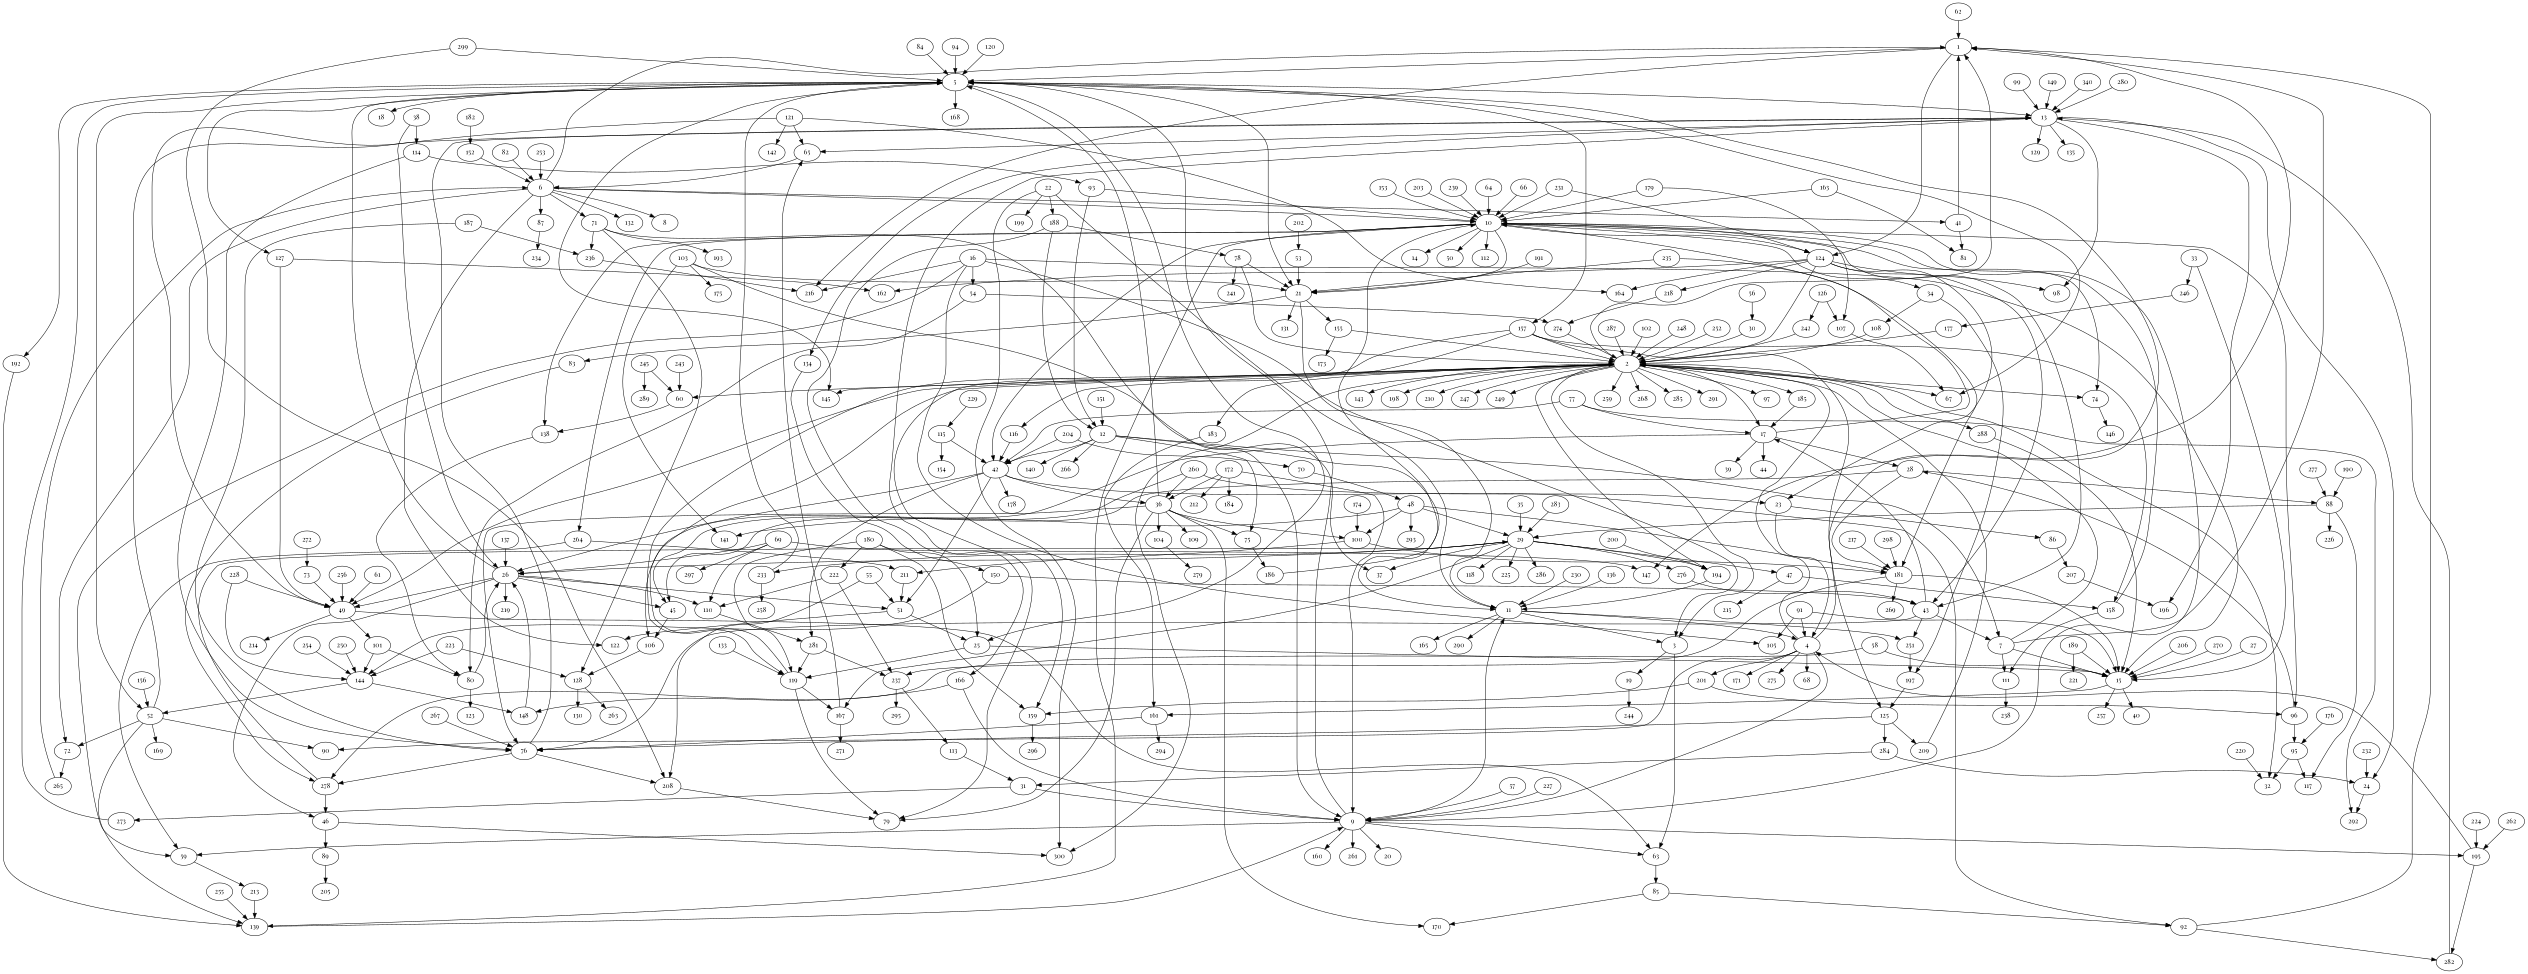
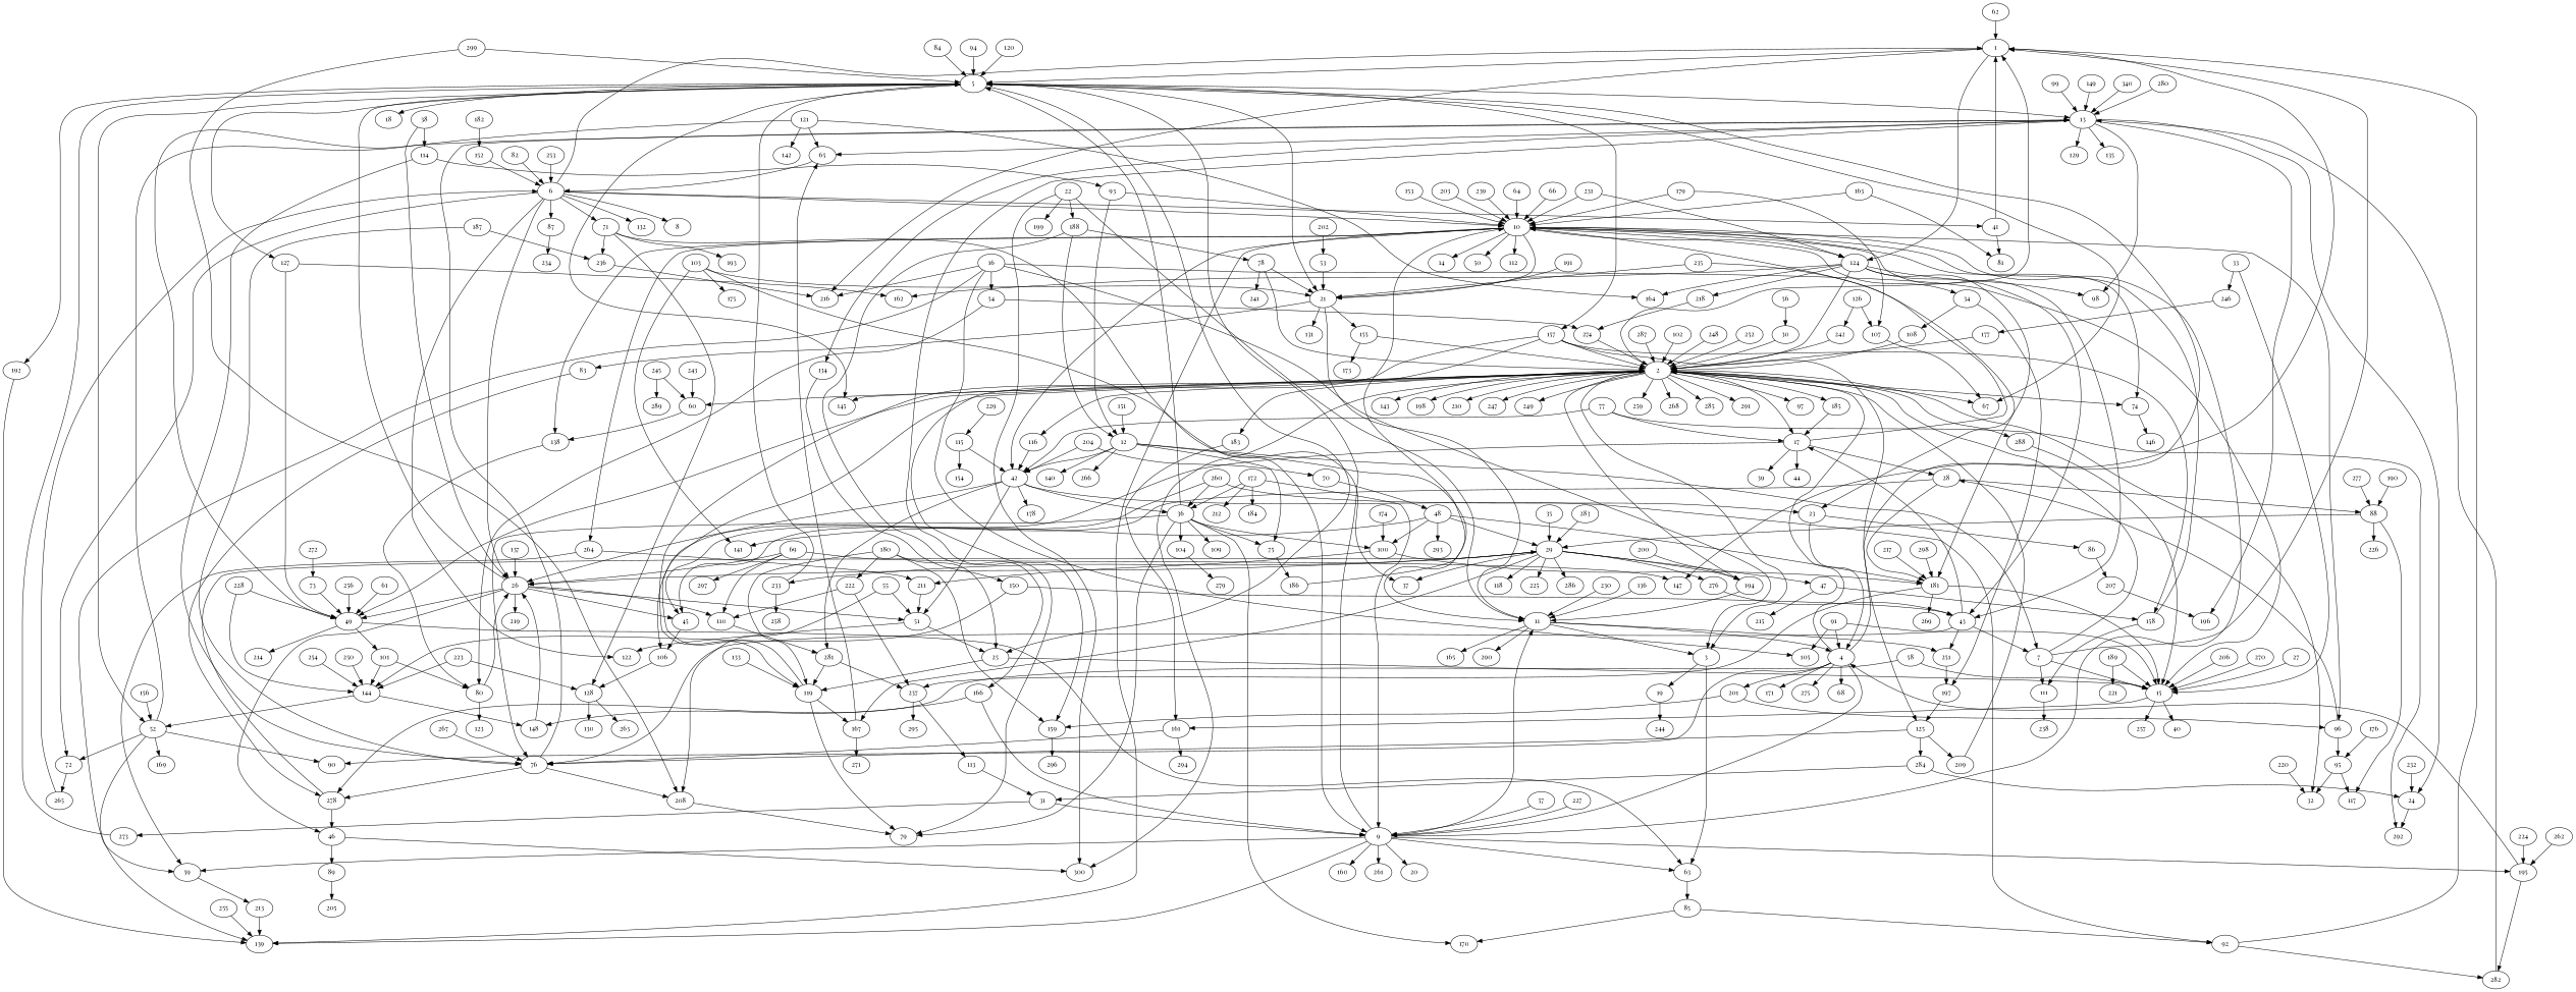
  digraph {
    fontname="Playfair Display"
    node [fontname="Playfair Display"]
    edge [fontname="Playfair Display"]
    1
    5
    124
    147
    216
    67
    145
    13
    18
    21
    25
    52
    127
    157
-   168
    192
    2
    43
    98
    23
    164
    162
    218
    3
    17
    32
    49
    60
    74
    97
    116
    143
    183
    185
    194
    198
    210
    247
    249
    259
    268
    285
    288
    291
    300
    19
    63
    10
    28
    39
    44
    106
    101
    214
    138
    146
    42
    161
    11
    15
    244
    85
    4
    9
    68
    90
    171
    201
    275
    20
    59
    139
    160
    195
    261
    96
    159
    24
    65
    79
    129
    134
    135
    196
    83
    131
    155
    119
    72
    169
    158
    125
    6
    8
    26
    41
    71
    87
    122
    132
    14
    34
    50
    112
    264
    45
    46
    51
    110
    219
    81
    128
    193
    236
    265
    234
    7
    111
    40
    257
    238
    165
    251
    290
    213
    282
    108
    197
    36
    92
    178
    281
    76
    95
    80
    211
    12
    75
    140
    266
    186
    292
    150
    294
    16
    54
    105
    274
    88
    181
    278
    173
    22
    188
    199
    78
    166
    86
    207
    167
    89
    27
    29
    117
    226
    237
    269
    37
    47
    118
    225
    233
    276
    286
    215
    271
    258
    30
    31
    273
    33
    246
    177
    35
    100
    104
    109
    170
    208
    279
    38
    114
    93
    205
    48
    141
    293
    144
    53
    123
    55
    56
    57
    58
    61
    62
    64
    66
    69
    297
    70
    130
    263
    73
    77
    241
    82
    84
    91
    94
    99
    148
    102
    103
    175
    107
    113
    115
    154
    120
    121
    142
    209
    284
    126
    242
    133
    136
    137
    149
    151
    152
    153
    156
    296
    163
    172
    184
    212
    174
    176
    179
    180
    222
    295
    182
    187
    189
    221
    190
    191
    200
    202
    203
    204
    206
    217
    220
    223
    224
    227
    228
    229
    230
    231
    232
    235
    239
    n279 [label=340]
    243
    245
    289
    248
    250
    252
    253
    254
    255
    256
    260
    262
    267
    270
    272
    277
    280
    283
    287
    298
    299
    1 -> 5
    1 -> 124
    1 -> 147
    1 -> 216
    5 -> 67
    5 -> 145
    5 -> 13
    5 -> 18
    5 -> 21
    5 -> 25
    5 -> 52
    5 -> 127
    5 -> 157
-   5 -> 168
    5 -> 192
    124 -> 2
    124 -> 43
    124 -> 98
    124 -> 23
    124 -> 164
    124 -> 162
    124 -> 218
    13 -> 98
    13 -> 24
    13 -> 65
    13 -> 79
    13 -> 129
    13 -> 134
    13 -> 135
    13 -> 196
    21 -> 11
    21 -> 83
    21 -> 131
    21 -> 155
    25 -> 15
    25 -> 119
    52 -> 13
    52 -> 90
    52 -> 139
    52 -> 72
    52 -> 169
    127 -> 162
    127 -> 49
    157 -> 2
    157 -> 159
    157 -> 119
    157 -> 158
    157 -> 125
    192 -> 139
    2 -> 1
    2 -> 67
    2 -> 145
    2 -> 3
    2 -> 17
    2 -> 32
    2 -> 49
    2 -> 60
    2 -> 74
    2 -> 97
    2 -> 116
    2 -> 143
    2 -> 183
    2 -> 185
    2 -> 194
    2 -> 198
    2 -> 210
    2 -> 247
    2 -> 249
    2 -> 259
    2 -> 268
    2 -> 285
    2 -> 288
    2 -> 291
    2 -> 300
    43 -> 17
    43 -> 7
    43 -> 251
    43 -> 76
    23 -> 4
    23 -> 86
    218 -> 274
    3 -> 19
    3 -> 63
    17 -> 10
    17 -> 28
    17 -> 39
    17 -> 44
    17 -> 106
    49 -> 63
    49 -> 101
    49 -> 214
    60 -> 138
    74 -> 146
    116 -> 42
    183 -> 161
    185 -> 17
    194 -> 11
    288 -> 15
    19 -> 244
    63 -> 85
    10 -> 124
    10 -> 21
    10 -> 43
    10 -> 74
    10 -> 138
    10 -> 42
    10 -> 139
    10 -> 96
    10 -> 14
    10 -> 34
    10 -> 50
    10 -> 112
    10 -> 264
    28 -> 45
    28 -> 88
    28 -> 181
    106 -> 128
    101 -> 80
    101 -> 144
    138 -> 80
    42 -> 26
    42 -> 51
    42 -> 36
    42 -> 92
    42 -> 178
    42 -> 281
    161 -> 76
    161 -> 294
    11 -> 3
    11 -> 4
    11 -> 165
    11 -> 251
    11 -> 290
    15 -> 161
    15 -> 40
    15 -> 257
    85 -> 92
    85 -> 170
    4 -> 5
    4 -> 2
    4 -> 9
    4 -> 68
    4 -> 90
    4 -> 171
    4 -> 201
    4 -> 275
    9 -> 5
    9 -> 63
    9 -> 10
    9 -> 11
    9 -> 20
    9 -> 59
-   139 -> 9
+   9 -> 139
    9 -> 160
    9 -> 195
    9 -> 261
    201 -> 96
    201 -> 159
    59 -> 213
    195 -> 4
    195 -> 282
    96 -> 28
    96 -> 95
    159 -> 296
    24 -> 292
    65 -> 6
    134 -> 150
    83 -> 278
    155 -> 2
    155 -> 173
    119 -> 2
    119 -> 79
    119 -> 167
    72 -> 265
    158 -> 10
    158 -> 111
    125 -> 76
    125 -> 209
    125 -> 284
    6 -> 1
    6 -> 10
    6 -> 72
    6 -> 8
+   6 -> 26
    6 -> 41
    6 -> 71
    6 -> 87
    6 -> 122
    6 -> 132
    26 -> 5
    26 -> 49
    26 -> 45
    26 -> 46
    26 -> 51
    26 -> 110
    26 -> 219
    41 -> 1
    41 -> 81
    71 -> 9
    71 -> 128
    71 -> 193
    71 -> 236
    87 -> 234
    34 -> 108
    34 -> 197
    264 -> 59
    264 -> 211
    45 -> 106
    46 -> 300
    46 -> 89
    51 -> 25
    51 -> 122
    110 -> 281
    128 -> 130
    128 -> 263
    236 -> 216
    265 -> 6
    7 -> 1
    7 -> 2
    7 -> 15
    7 -> 111
    111 -> 238
    251 -> 197
    213 -> 139
    282 -> 13
    108 -> 2
    197 -> 125
    36 -> 5
    36 -> 79
    36 -> 76
    36 -> 75
    36 -> 100
    36 -> 104
    36 -> 109
    36 -> 170
    92 -> 1
    92 -> 282
    281 -> 119
    281 -> 237
    76 -> 13
    76 -> 278
    76 -> 208
    95 -> 32
    95 -> 117
    80 -> 26
    80 -> 123
    211 -> 51
    12 -> 42
    12 -> 11
    12 -> 7
    12 -> 75
    12 -> 140
    12 -> 266
    75 -> 186
    186 -> 10
    150 -> 43
    150 -> 144
    16 -> 216
    16 -> 3
    16 -> 15
    16 -> 59
    16 -> 54
    16 -> 105
    54 -> 80
    54 -> 274
    274 -> 2
    88 -> 29
    88 -> 117
    88 -> 226
    181 -> 15
    181 -> 237
    181 -> 269
    278 -> 46
    278 -> 29
    22 -> 300
    22 -> 11
    22 -> 188
    22 -> 199
    188 -> 12
    188 -> 78
    188 -> 166
    78 -> 21
    78 -> 2
    78 -> 241
    166 -> 9
    166 -> 148
    86 -> 207
    207 -> 196
    167 -> 65
    167 -> 271
    89 -> 205
    27 -> 15
    29 -> 194
    29 -> 26
    29 -> 167
    29 -> 37
    29 -> 47
    29 -> 118
    29 -> 225
    29 -> 233
    29 -> 276
    29 -> 286
    237 -> 113
    237 -> 295
    47 -> 158
    47 -> 215
    233 -> 5
    233 -> 258
    276 -> 43
    30 -> 2
    31 -> 9
    31 -> 273
    273 -> 5
    33 -> 15
    33 -> 246
    246 -> 177
    177 -> 2
    35 -> 29
    100 -> 211
    100 -> 181
    104 -> 279
    208 -> 79
    38 -> 26
    38 -> 114
    114 -> 76
    114 -> 93
    93 -> 10
    93 -> 12
    48 -> 181
    48 -> 29
    48 -> 100
    48 -> 141
    48 -> 293
    144 -> 52
    144 -> 148
    53 -> 21
    55 -> 51
    55 -> 208
    56 -> 30
    57 -> 9
    58 -> 15
    58 -> 278
    61 -> 49
    62 -> 1
    64 -> 10
    66 -> 10
    69 -> 147
    69 -> 26
    69 -> 110
    69 -> 297
    70 -> 48
    73 -> 49
    77 -> 17
    77 -> 42
    77 -> 292
    82 -> 6
    84 -> 5
    91 -> 15
    91 -> 4
    91 -> 105
    94 -> 5
    99 -> 13
    148 -> 26
    102 -> 2
    103 -> 21
    103 -> 37
    103 -> 141
    103 -> 175
    107 -> 67
    113 -> 31
    115 -> 42
    115 -> 154
    120 -> 5
    121 -> 164
    121 -> 49
    121 -> 65
    121 -> 142
    209 -> 2
    284 -> 24
    284 -> 31
    126 -> 107
    126 -> 242
    242 -> 2
    133 -> 119
    136 -> 11
    137 -> 26
    149 -> 13
    151 -> 12
    152 -> 6
    153 -> 10
    156 -> 52
    163 -> 10
    163 -> 81
    172 -> 9
    172 -> 36
    172 -> 184
    172 -> 212
    174 -> 100
    176 -> 95
    179 -> 10
    179 -> 107
    180 -> 25
    180 -> 159
    180 -> 119
    180 -> 222
    222 -> 110
    222 -> 237
    182 -> 152
    187 -> 236
    187 -> 76
    189 -> 15
    189 -> 221
    190 -> 88
    191 -> 21
    200 -> 194
    202 -> 53
    203 -> 10
    204 -> 42
    204 -> 70
    206 -> 15
    217 -> 181
    220 -> 32
    223 -> 128
    223 -> 144
    224 -> 195
    227 -> 9
    228 -> 49
    228 -> 144
    229 -> 115
    230 -> 11
    231 -> 124
    231 -> 10
    232 -> 24
    235 -> 21
    235 -> 181
    239 -> 10
    n279 -> 13
    243 -> 60
    245 -> 60
    245 -> 289
    248 -> 2
    250 -> 144
    252 -> 2
    253 -> 6
    254 -> 144
    255 -> 139
    256 -> 49
    260 -> 23
    260 -> 45
    260 -> 36
    262 -> 195
    267 -> 76
    270 -> 15
    272 -> 73
    277 -> 88
    280 -> 13
    283 -> 29
    287 -> 2
    298 -> 181
    299 -> 5
    299 -> 208
  }
